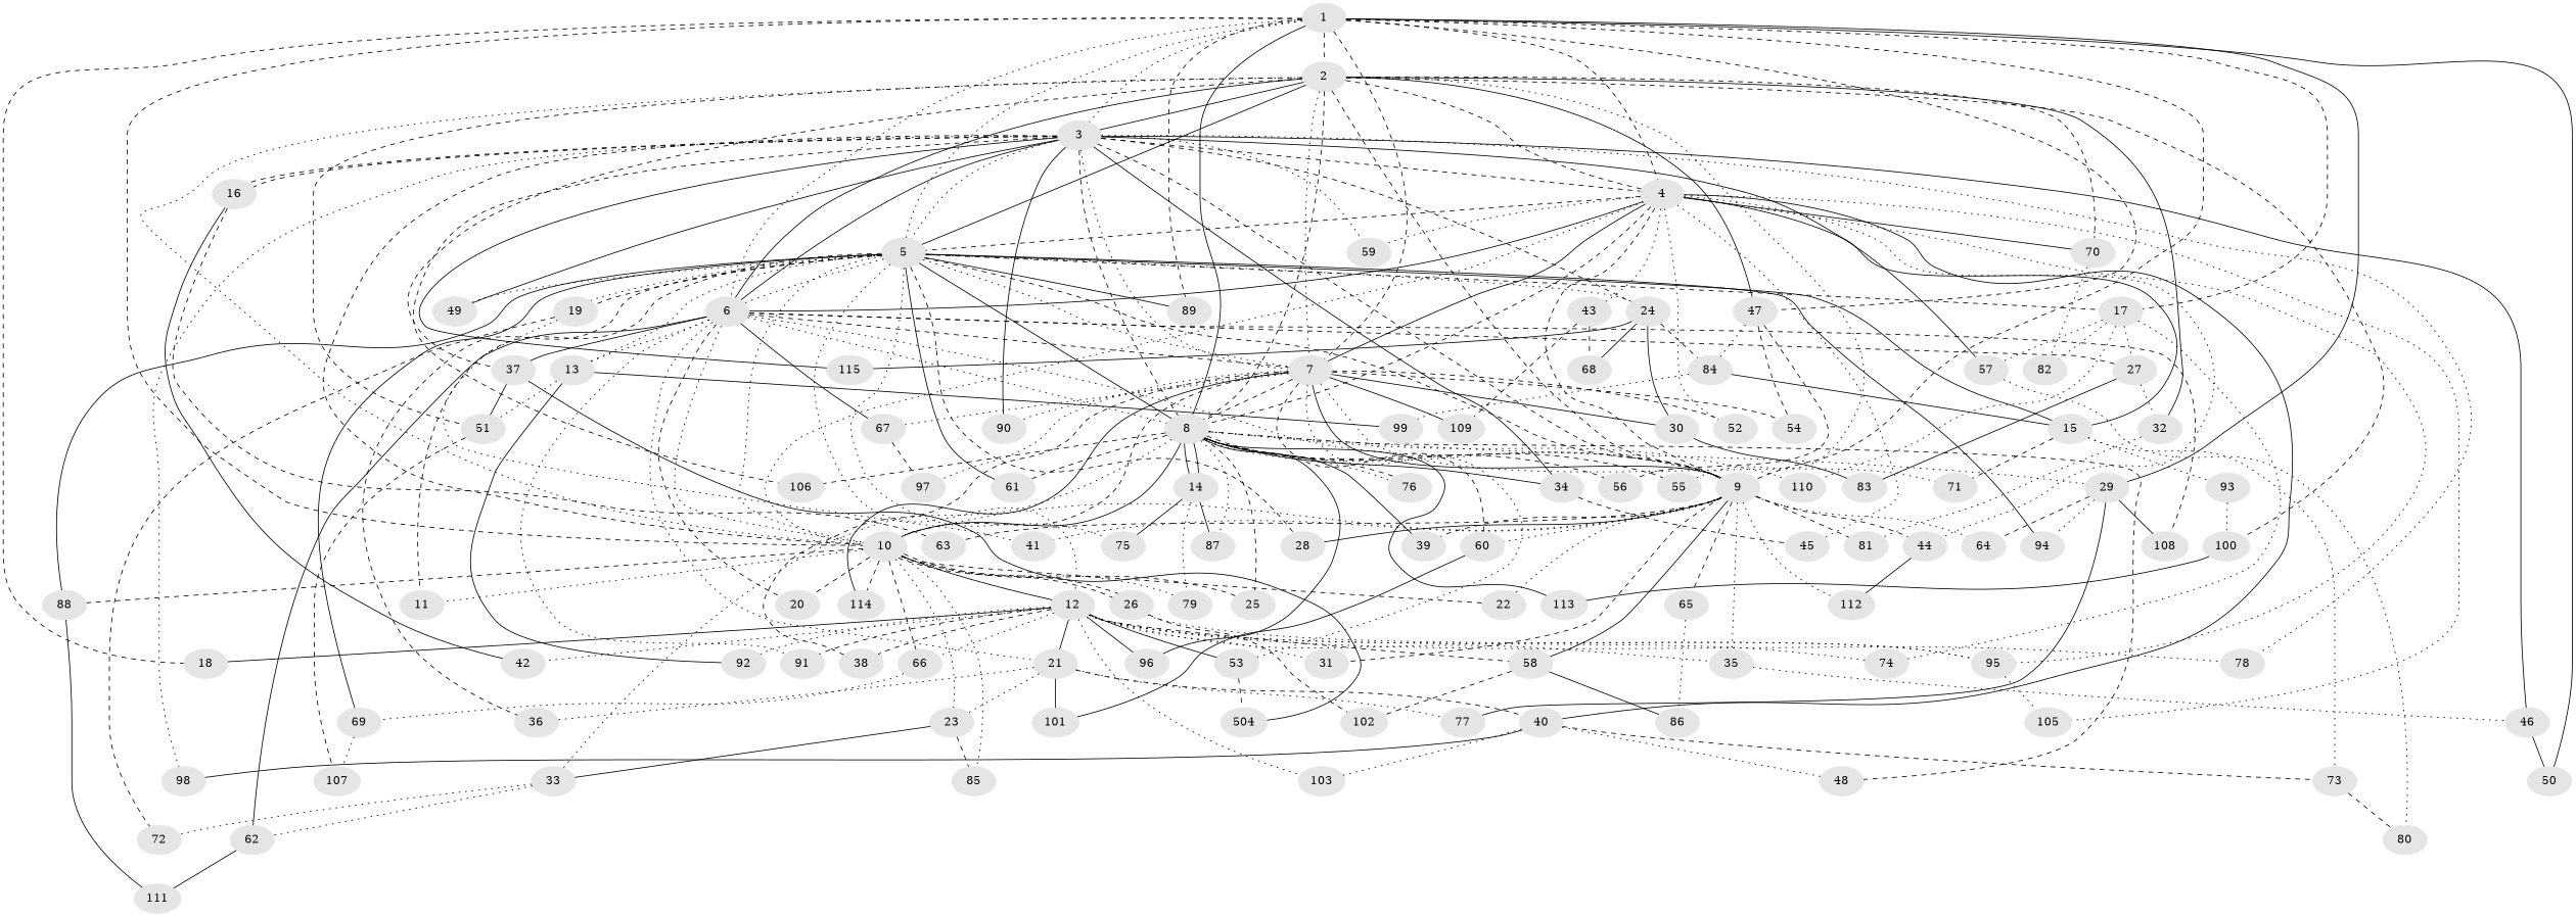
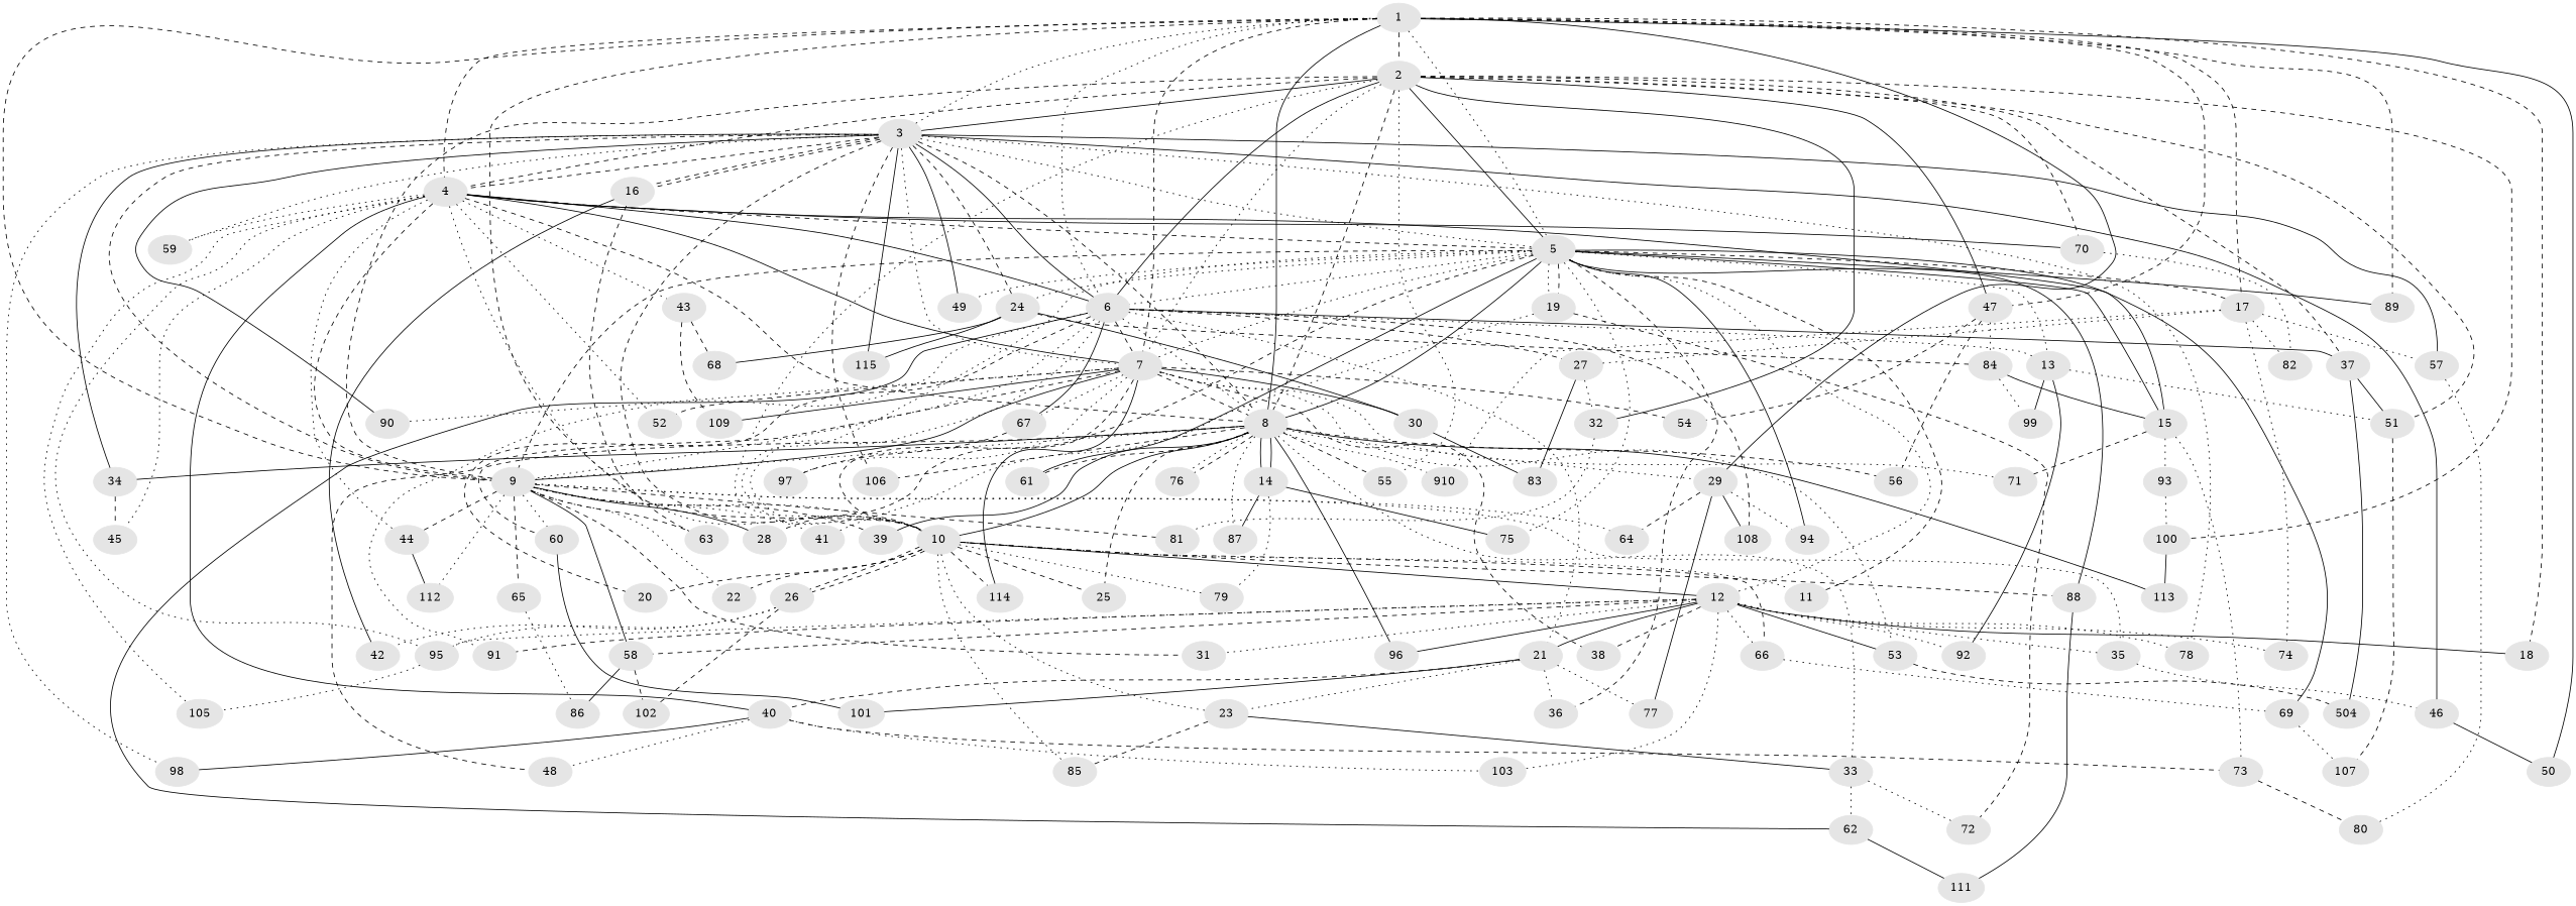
  graph {
    node [color=gray90 style=filled]
    edge [style=dotted]
    1
    2
    3
    4
    5
    6
    7
    8
    9
    10
    17
    18
    29
    47
    50
    89
    32
    37
    55
    70
    100
    51
    16
    24
    34
    46
    49
    57
    59
    78
    90
    98
    106
    115
    15
    40
    43
    44
    45
    52
    95
    105
    11
    12
    13
    19
    28
    36
    61
    69
    75
    88
    94
    20
    21
    27
    62
    67
    91
    108
    30
    38
    53
    54
    60
    71
    97
    109
    114
    14
    25
    33
    39
    48
    56
    76
    87
    96
-   110
+   110 [label=910]
    113
    65
    22
    31
    35
    41
    58
    63
    64
    81
    112
    23
    26
    66
    79
    85
    74
    82
    77
    84
    n100 [label=504]
    86
    42
    68
    80
    73
    93
    103
    92
    99
    72
    107
    111
    101
    83
    102
    1 -- 2 [style=dashed]
    1 -- 3
    1 -- 4 [style=dashed]
    1 -- 5
    1 -- 6
    1 -- 7 [style=dashed]
    1 -- 8 [style=solid]
    1 -- 9 [style=dashed]
    1 -- 10 [style=dashed]
    1 -- 17 [style=dashed]
    1 -- 18 [style=dashed]
    1 -- 29 [style=solid]
    1 -- 47 [style=dashed]
    1 -- 50 [style=solid]
    1 -- 89 [style=dashed]
    2 -- 3 [style=solid]
    2 -- 4 [style=dashed]
    2 -- 5 [style=solid]
    2 -- 6 [style=solid]
    2 -- 7
    2 -- 8 [style=dashed]
    2 -- 9 [style=dashed]
    2 -- 10
    2 -- 47 [style=solid]
    2 -- 32 [style=solid]
    2 -- 37 [style=dashed]
    2 -- 55
    2 -- 70 [style=dashed]
    2 -- 100 [style=dashed]
    2 -- 51 [style=dashed]
    3 -- 4 [style=dashed]
    3 -- 5
    3 -- 6 [style=solid]
    3 -- 7
    3 -- 8 [style=dashed]
    3 -- 9 [style=dashed]
    3 -- 10 [style=dashed]
    3 -- 16 [style=dashed]
    3 -- 16 [style=dashed]
    3 -- 24 [style=dashed]
    3 -- 34 [style=solid]
    3 -- 46 [style=solid]
    3 -- 49 [style=solid]
    3 -- 57 [style=solid]
    3 -- 59
    3 -- 78
    3 -- 90 [style=solid]
    3 -- 98
    3 -- 106 [style=dashed]
    3 -- 115 [style=solid]
    4 -- 5 [style=dashed]
    4 -- 6 [style=solid]
    4 -- 7 [style=solid]
    4 -- 8 [style=dashed]
    4 -- 9 [style=dashed]
    4 -- 10
    4 -- 70 [style=solid]
    4 -- 59
    4 -- 15 [style=solid]
    4 -- 40 [style=solid]
    4 -- 43
    4 -- 44
    4 -- 45
    4 -- 52
    4 -- 95
    4 -- 105
    5 -- 6
    5 -- 7
    5 -- 8 [style=solid]
    5 -- 9 [style=dashed]
    5 -- 10
    5 -- 17 [style=dashed]
    5 -- 89 [style=solid]
    5 -- 24
    5 -- 49
    5 -- 15 [style=solid]
    5 -- 11 [style=dashed]
    5 -- 12
    5 -- 13
    5 -- 19
    5 -- 19 [style=dashed]
    5 -- 28 [style=dashed]
    5 -- 36 [style=dashed]
    5 -- 61 [style=solid]
    5 -- 69 [style=solid]
    5 -- 75
    5 -- 88 [style=solid]
    5 -- 94 [style=solid]
    6 -- 7 [style=dashed]
    6 -- 8
    6 -- 9
    6 -- 10
    6 -- 37 [style=solid]
    6 -- 13
    6 -- 20 [style=dashed]
    6 -- 21
    6 -- 27 [style=dashed]
    6 -- 62 [style=solid]
    6 -- 67 [style=solid]
    6 -- 91
    6 -- 108 [style=dashed]
    7 -- 8 [style=dashed]
    7 -- 9 [style=solid]
    7 -- 10 [style=dashed]
    7 -- 90
    7 -- 52 [style=dashed]
    7 -- 67
    7 -- 30 [style=solid]
    7 -- 38 [style=dashed]
    7 -- 53
    7 -- 54 [style=dashed]
    7 -- 60 [style=dashed]
    7 -- 71
    7 -- 97
    7 -- 109 [style=solid]
    7 -- 114 [style=solid]
    8 -- 9
    8 -- 10 [style=solid]
    8 -- 29
    8 -- 55 [style=dashed]
    8 -- 34 [style=solid]
    8 -- 106 [style=dashed]
    8 -- 61 [style=dashed]
    8 -- 14 [style=solid]
    8 -- 14 [style=solid]
    8 -- 25 [style=dashed]
    8 -- 33
    8 -- 39 [style=solid]
    8 -- 48 [style=dashed]
    8 -- 56 [style=dashed]
    8 -- 76
    8 -- 76 [style=dashed]
    8 -- 87
    8 -- 96 [style=solid]
    8 -- 110
    8 -- 113 [style=solid]
    9 -- 10
    9 -- 44 [style=dashed]
    9 -- 28 [style=solid]
    9 -- 60
    9 -- 39 [style=dashed]
    9 -- 65 [style=dashed]
    9 -- 22
    9 -- 31 [style=dashed]
    9 -- 35
    9 -- 41
    9 -- 58 [style=solid]
    9 -- 63 [style=dashed]
    9 -- 64
    9 -- 81 [style=dashed]
    9 -- 112
    10 -- 11
    10 -- 12 [style=solid]
    10 -- 88 [style=dashed]
    10 -- 20 [style=dashed]
    10 -- 114 [style=dashed]
    10 -- 25 [style=dashed]
    10 -- 22 [style=dashed]
    10 -- 23
    10 -- 26 [style=dashed]
    10 -- 26 [style=dashed]
    10 -- 66 [style=dashed]
    10 -- 79
    10 -- 85
    17 -- 57
    17 -- 27
    17 -- 110
    17 -- 74
    17 -- 82
    29 -- 94
    29 -- 108 [style=solid]
    29 -- 64 [style=dashed]
    29 -- 77 [style=solid]
    47 -- 54 [style=dashed]
    47 -- 56 [style=dashed]
    47 -- 84
    32 -- 81
    37 -- 51 [style=solid]
    37 -- n100 [style=solid]
    70 -- 82
    100 -- 113 [style=solid]
    51 -- 107 [style=dashed]
    16 -- 63 [style=dashed]
    16 -- 42 [style=solid]
    24 -- 115 [style=solid]
    24 -- 30 [style=solid]
    24 -- 84 [style=dashed]
    24 -- 68 [style=solid]
    34 -- 45 [style=dashed]
    46 -- 50 [style=solid]
    57 -- 80
    15 -- 71 [style=dashed]
    15 -- 73
    15 -- 93
    40 -- 98 [style=solid]
    40 -- 48
    40 -- 73 [style=dashed]
    40 -- 103
    43 -- 109 [style=dashed]
    43 -- 68 [style=dashed]
    44 -- 112 [style=solid]
    95 -- 105
    12 -- 18 [style=solid]
    12 -- 78
    12 -- 95
    12 -- 21 [style=solid]
    12 -- 91 [style=dashed]
    12 -- 38 [style=dashed]
    12 -- 53 [style=solid]
    12 -- 96 [style=solid]
    12 -- 31
    12 -- 35
    12 -- 58 [style=dashed]
    12 -- 66
    12 -- 74
-   12 -- 42
+   26 -- 42
    12 -- 103
    12 -- 92
    13 -- 51
    13 -- 92 [style=solid]
    13 -- 99 [style=solid]
    19 -- 41
    19 -- 72 [style=dashed]
    69 -- 107
    88 -- 111 [style=solid]
    21 -- 40 [style=dashed]
    21 -- 36
    21 -- 23
    21 -- 77
    21 -- 101 [style=solid]
    27 -- 32
    27 -- 83 [style=solid]
    62 -- 111 [style=solid]
    67 -- 97 [style=dashed]
    30 -- 83 [style=solid]
    53 -- n100 [style=dashed]
    60 -- 101 [style=solid]
    14 -- 75 [style=solid]
    14 -- 87 [style=solid]
    14 -- 79
    33 -- 62
    33 -- 72
    65 -- 86
    35 -- 46
    58 -- 86 [style=solid]
    58 -- 102 [style=dashed]
    23 -- 33 [style=solid]
    23 -- 85 [style=dashed]
    26 -- 95
    26 -- 102 [style=dashed]
    66 -- 69
    84 -- 15 [style=solid]
    84 -- 99
    73 -- 80 [style=dashed]
    93 -- 100
  }
